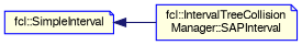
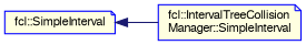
  digraph {
    rankdir=LR
    node [color=blue fillcolor=lightyellow fontname=FreeSans fontsize=10 shape=note style=filled]
    n1 [height=0.2 label="fcl::SimpleInterval" width=0.4]
-   n2 [height=0.2 label="fcl::IntervalTreeCollision\lManager::SAPInterval" width=0.4]
+   n2 [height=0.2 label="fcl::IntervalTreeCollision\lManager::SimpleInterval" width=0.4]
    n1 -> n2 [color=midnightblue dir=back fontname=FreeSans fontsize=10 labelfontname=FreeSans labelfontsize=10 style=solid]
  }
